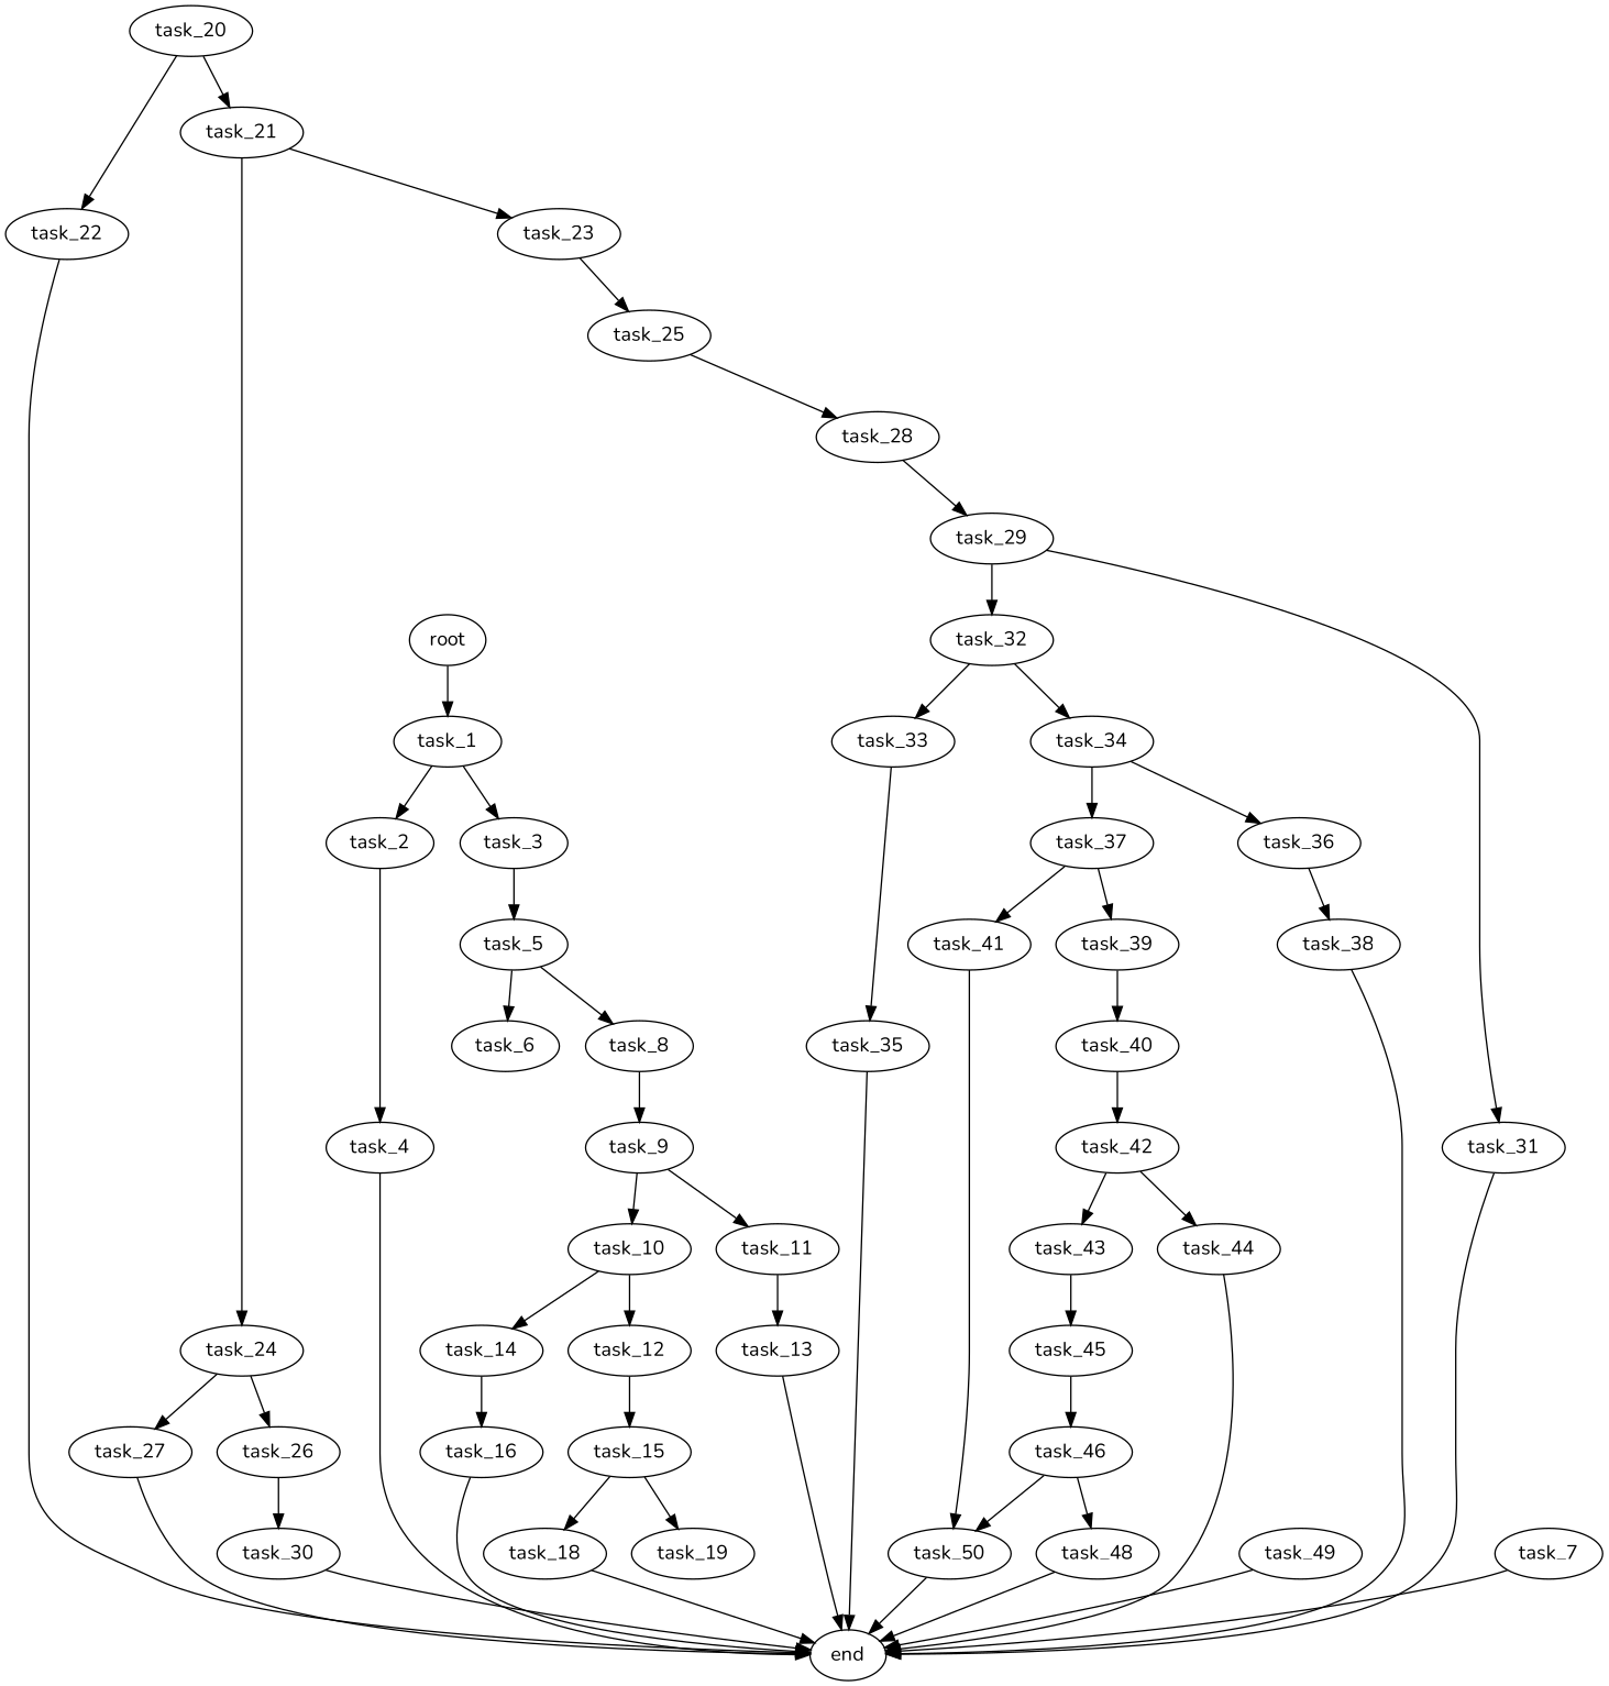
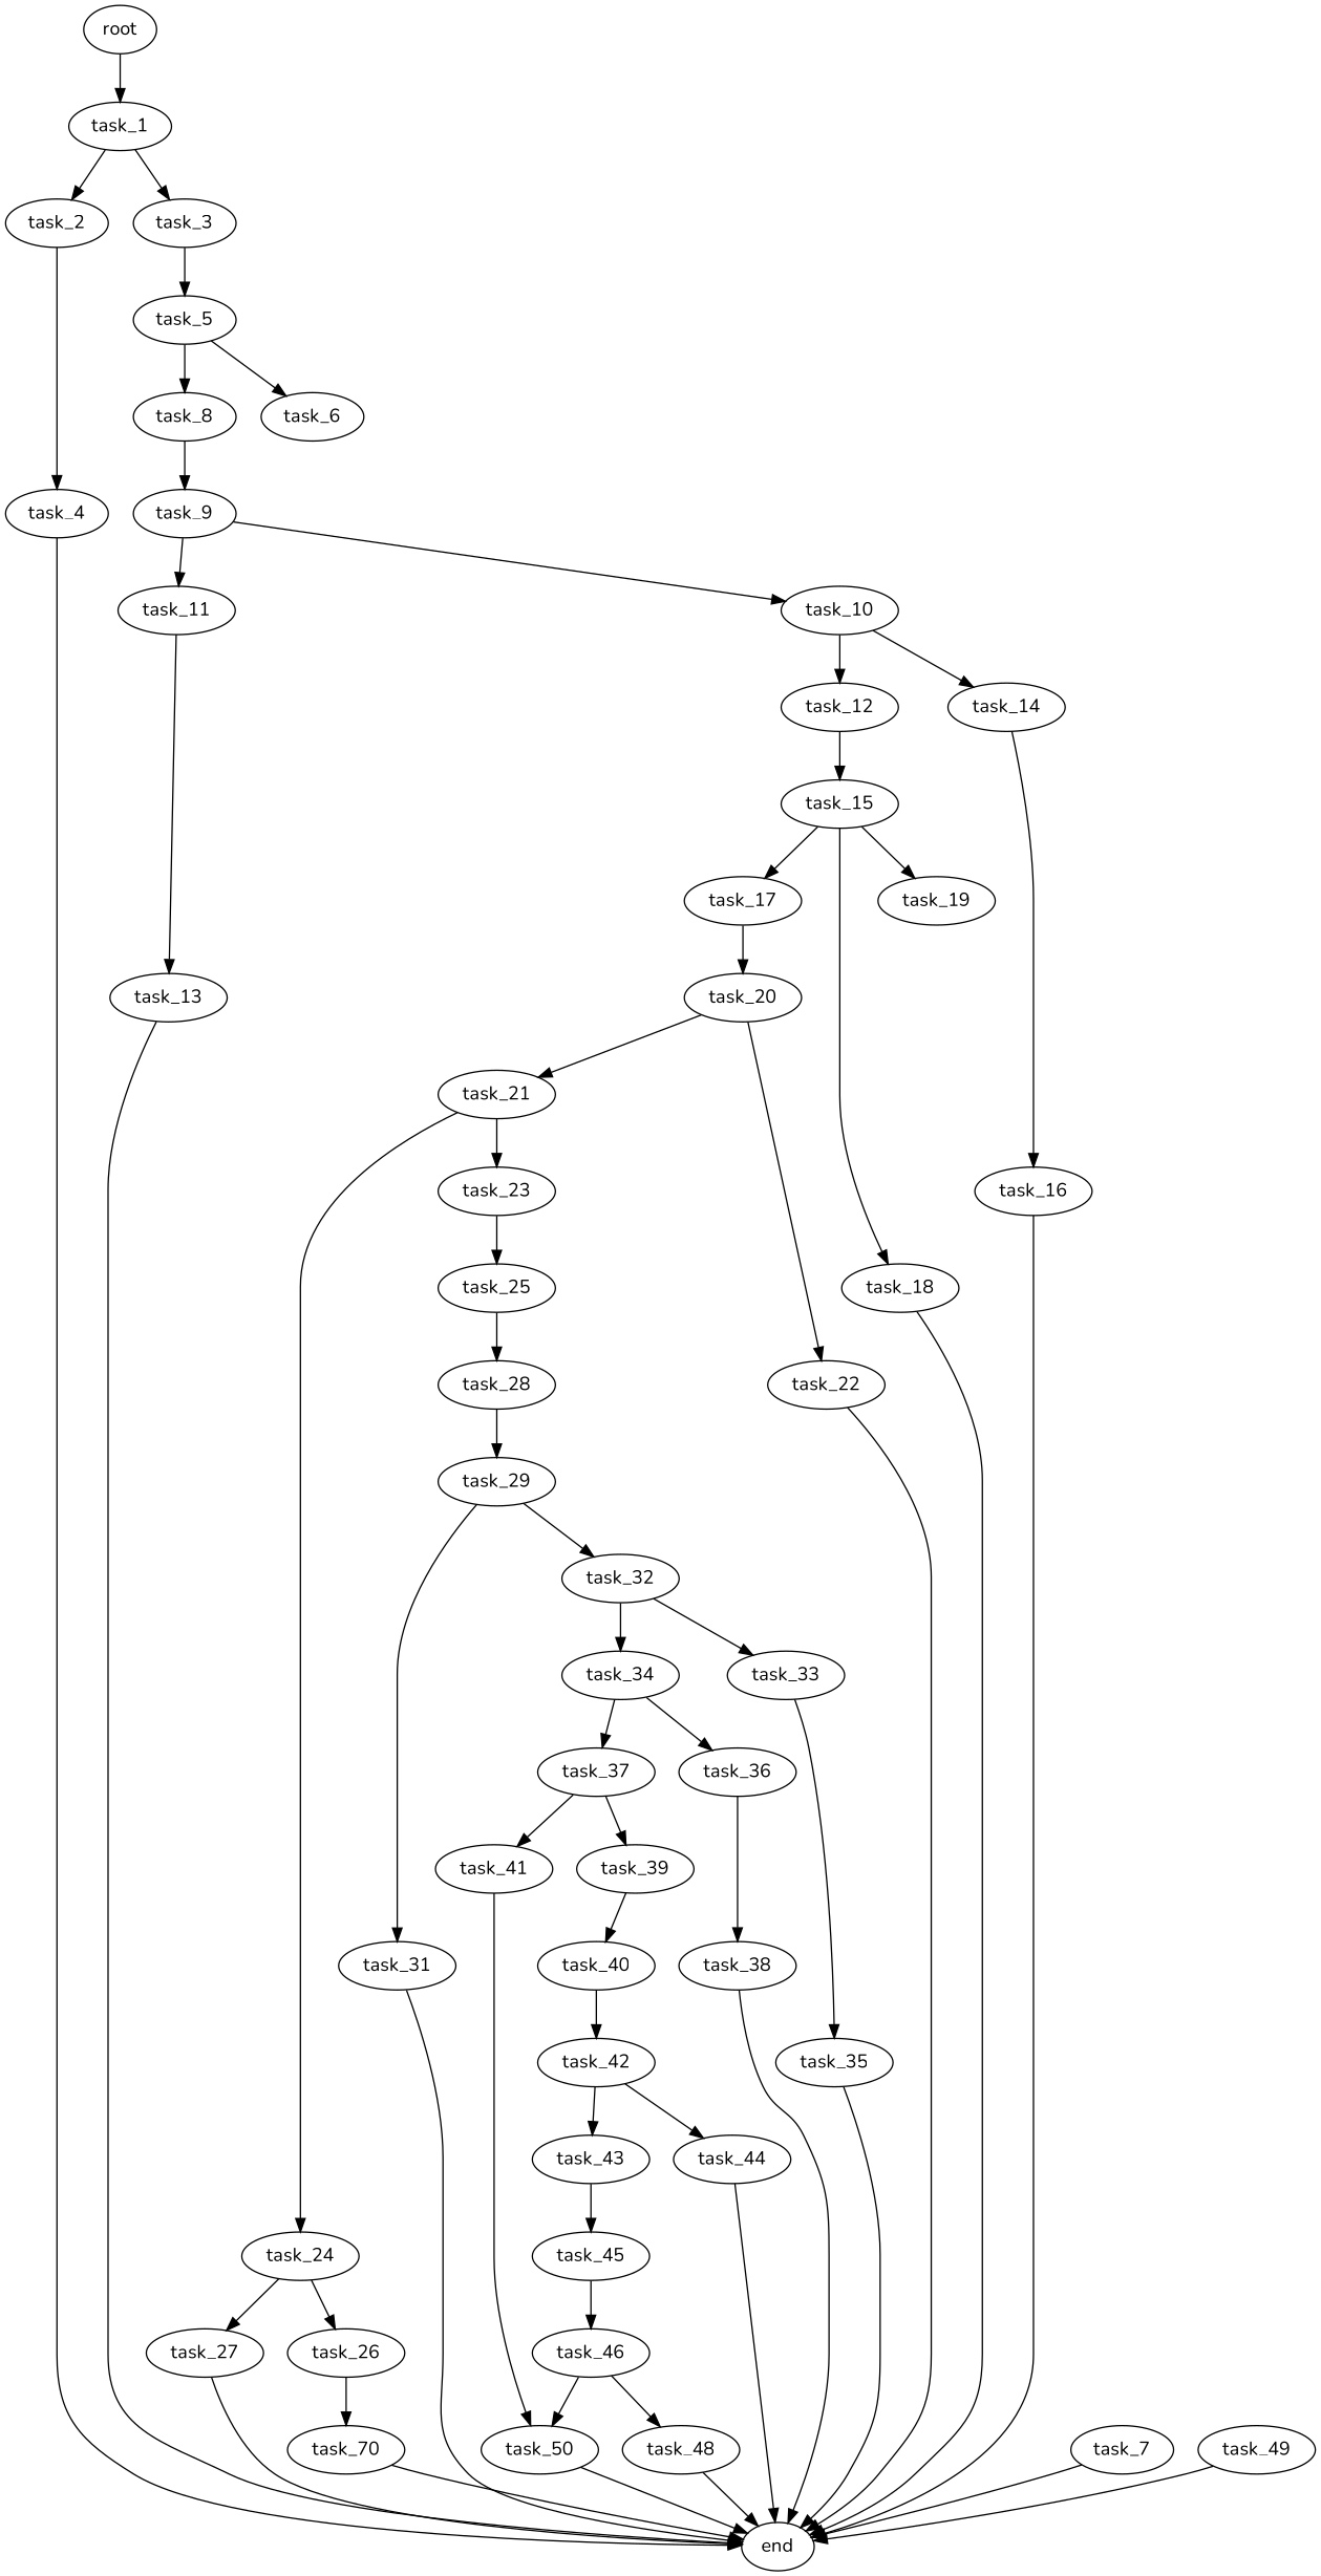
  digraph {
    fontname=Nunito
    node [fontname=Nunito]
    edge [fontname=Nunito]
    root
    task_1
    task_2
    task_3
    task_4
    task_5
    end
    task_6
    task_8
    task_9
    task_7
    task_10
    task_11
    task_12
    task_14
    task_13
    task_15
    task_16
+   task_17
    task_18
    task_19
    task_20
    task_21
    task_22
    task_23
    task_24
    task_25
    task_26
    task_27
    task_28
-   task_30
+   task_30 [label=task_70]
    task_29
    task_31
    task_32
    task_33
    task_34
    task_35
    task_36
    task_37
    task_38
    task_39
    task_41
    task_40
    task_50
    task_42
    task_43
    task_44
    task_45
    task_46
    task_48
    task_49
    root -> task_1
    task_1 -> task_2
    task_1 -> task_3
    task_2 -> task_4
    task_3 -> task_5
    task_4 -> end
    task_5 -> task_6
    task_5 -> task_8
    task_8 -> task_9
    task_9 -> task_10
    task_9 -> task_11
    task_7 -> end
    task_10 -> task_12
    task_10 -> task_14
    task_11 -> task_13
    task_12 -> task_15
    task_14 -> task_16
    task_13 -> end
+   task_15 -> task_17
    task_15 -> task_18
    task_15 -> task_19
    task_16 -> end
+   task_17 -> task_20
    task_18 -> end
    task_20 -> task_21
    task_20 -> task_22
    task_21 -> task_23
    task_21 -> task_24
    task_22 -> end
    task_23 -> task_25
    task_24 -> task_26
    task_24 -> task_27
    task_25 -> task_28
    task_26 -> task_30
    task_27 -> end
    task_28 -> task_29
    task_30 -> end
    task_29 -> task_31
    task_29 -> task_32
    task_31 -> end
    task_32 -> task_33
    task_32 -> task_34
    task_33 -> task_35
    task_34 -> task_36
    task_34 -> task_37
    task_35 -> end
    task_36 -> task_38
    task_37 -> task_39
    task_37 -> task_41
    task_38 -> end
    task_39 -> task_40
    task_41 -> task_50
    task_40 -> task_42
    task_50 -> end
    task_42 -> task_43
    task_42 -> task_44
    task_43 -> task_45
    task_44 -> end
    task_45 -> task_46
    task_46 -> task_50
    task_46 -> task_48
    task_48 -> end
    task_49 -> end
  }
